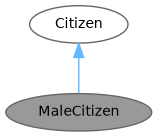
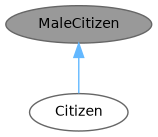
  digraph {
    node [color=gray40 fontname=Helvetica fontsize=10 shape=ellipse style=filled]
    n1 [fillcolor=grey60 fontcolor=black height=0.2 label=MaleCitizen width=0.4]
    n2 [fillcolor=white height=0.2 label=Citizen width=0.4]
-   n2 -> n1 [color=steelblue1 dir=back fontname=Helvetica fontsize=10 labelfontname=Helvetica labelfontsize=10 style=solid]
+   n1 -> n2 [color=steelblue1 dir=back fontname=Helvetica fontsize=10 labelfontname=Helvetica labelfontsize=10 style=solid]
  }
